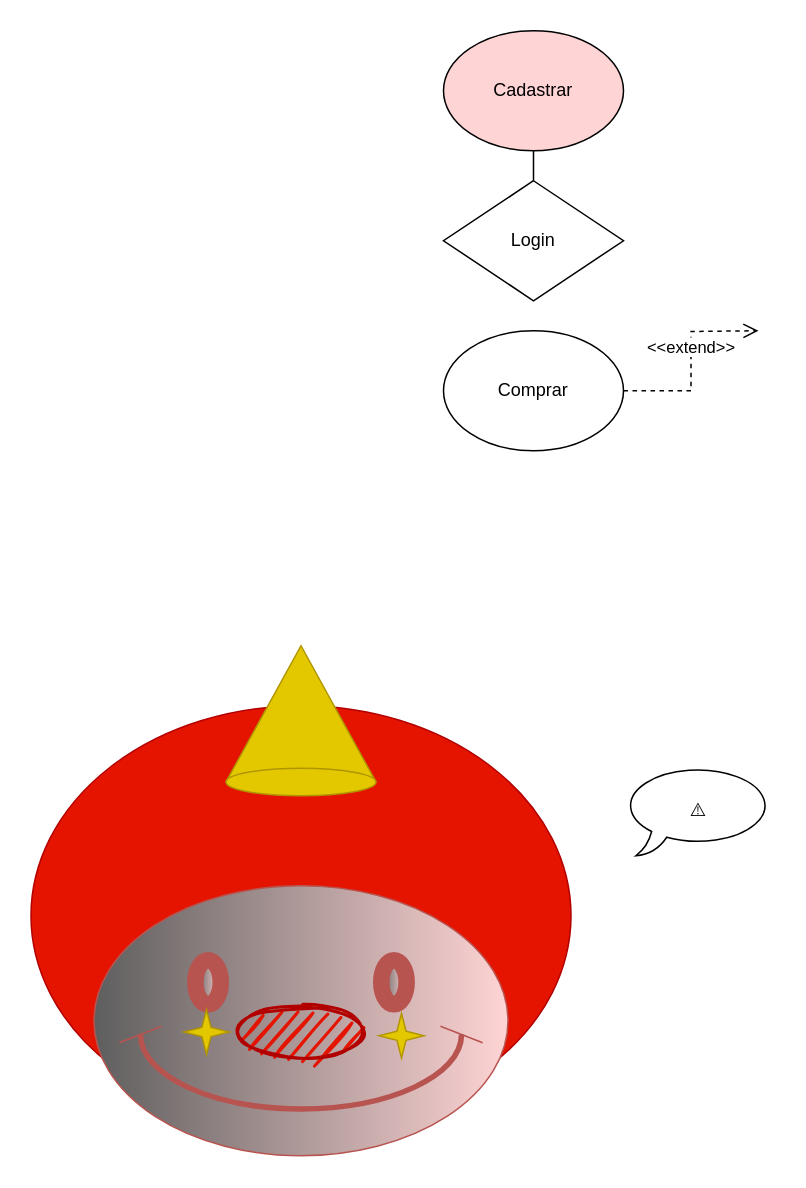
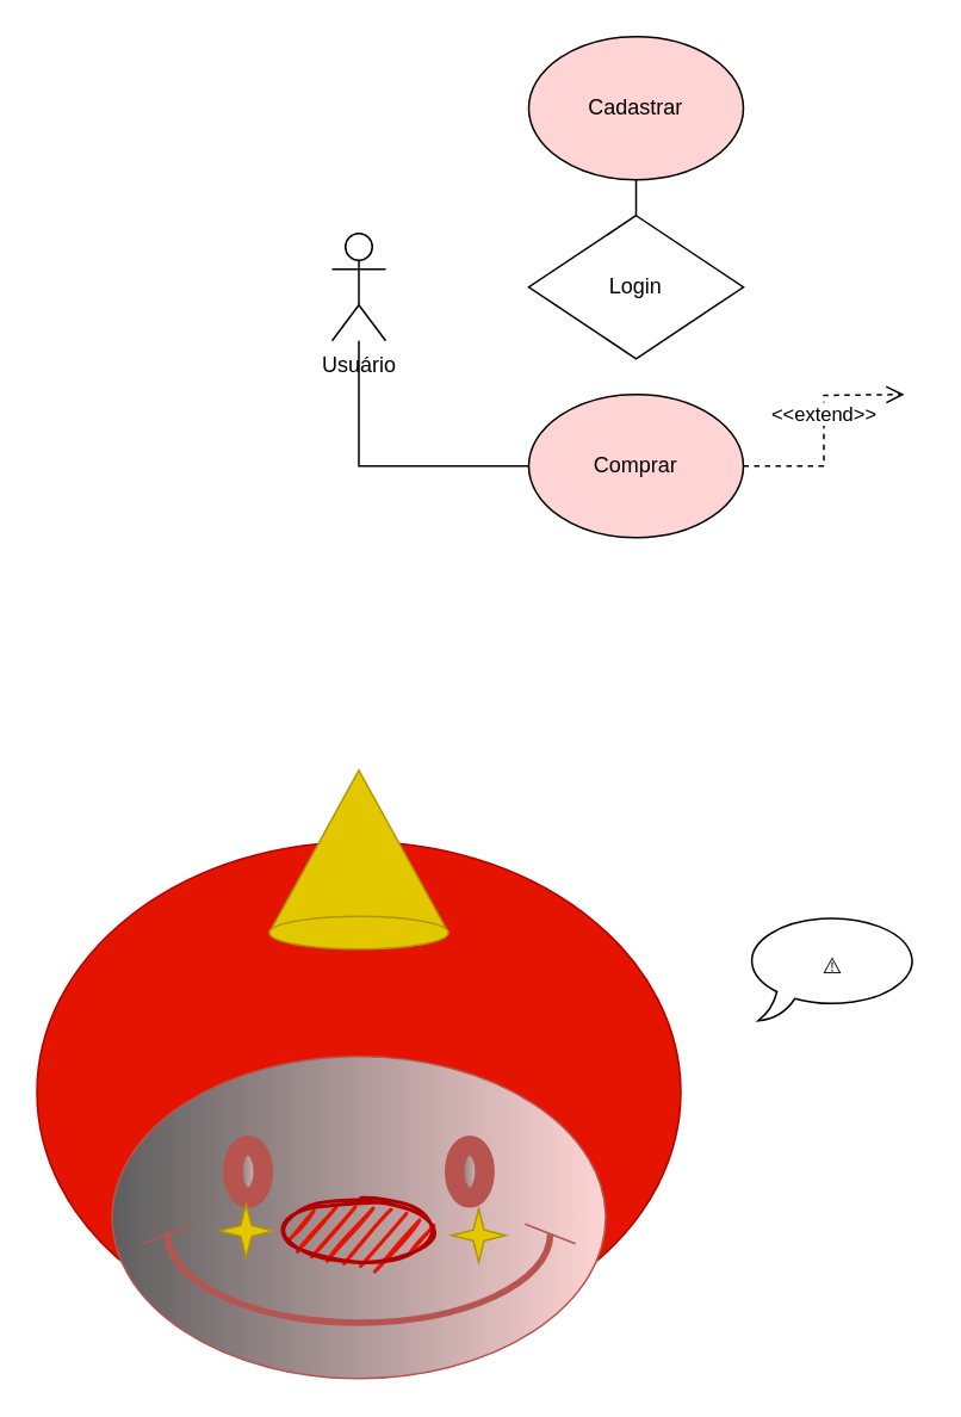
  <mxCell id="0" />
  <mxCell id="1" parent="0" />
+ <mxCell id="2" value="Usuário" style="shape=umlActor;verticalLabelPosition=bottom;verticalAlign=top;html=1;outlineConnect=0;" vertex="1" parent="1"><mxGeometry x="185" y="130" width="30" height="60" as="geometry" /></mxCell>
  <mxCell id="3" style="rounded=0;orthogonalLoop=1;jettySize=auto;html=1;edgeStyle=orthogonalEdgeStyle;elbow=vertical;endArrow=none;endFill=0;" edge="1" parent="1" source="4" target="5"><mxGeometry relative="1" as="geometry" /></mxCell>
  <mxCell id="4" value="Cadastrar" style="ellipse;whiteSpace=wrap;html=1;fillColor=#ffd4d4;" vertex="1" parent="1"><mxGeometry x="295" y="20" width="120" height="80" as="geometry" /></mxCell>
  <mxCell id="5" value="Login" style="rhombus;whiteSpace=wrap;html=1;" vertex="1" parent="1"><mxGeometry x="295" y="120" width="120" height="80" as="geometry" /></mxCell>
- <mxCell id="7" value="Comprar" style="ellipse;whiteSpace=wrap;html=1;" vertex="1" parent="1"><mxGeometry x="295" y="220" width="120" height="80" as="geometry" /></mxCell>
+ <mxCell id="6" style="edgeStyle=orthogonalEdgeStyle;rounded=0;orthogonalLoop=1;jettySize=auto;html=1;endArrow=none;endFill=0;" edge="1" parent="1" source="7" target="2"><mxGeometry relative="1" as="geometry" /></mxCell>
+ <mxCell id="7" value="Comprar" style="ellipse;whiteSpace=wrap;html=1;fillColor=#ffd4d4;" vertex="1" parent="1"><mxGeometry x="295" y="220" width="120" height="80" as="geometry" /></mxCell>
  <mxCell id="8" value="&amp;lt;&amp;lt;extend&amp;gt;&amp;gt;" style="html=1;verticalAlign=bottom;endArrow=open;dashed=1;endSize=8;rounded=0;exitX=1;exitY=0.5;exitDx=0;exitDy=0;edgeStyle=orthogonalEdgeStyle;" edge="1" parent="1" source="7"><mxGeometry relative="1" as="geometry"><mxPoint x="385" y="240" as="sourcePoint" /><mxPoint x="505" y="220" as="targetPoint" /></mxGeometry></mxCell>
  <mxCell id="9" value="⚠️" style="whiteSpace=wrap;html=1;shape=mxgraph.basic.oval_callout" vertex="1" parent="1"><mxGeometry x="415" y="510" width="100" height="60" as="geometry" /></mxCell>
  <mxCell id="10" value="" style="group" vertex="1" connectable="0" parent="1"><mxGeometry x="20" y="430" width="360" height="340" as="geometry" /></mxCell>
  <mxCell id="11" value="" style="ellipse;whiteSpace=wrap;html=1;fillColor=#e51400;fontColor=#ffffff;strokeColor=#B20000;" vertex="1" parent="10"><mxGeometry y="40" width="360" height="280" as="geometry" /></mxCell>
  <mxCell id="12" value="" style="verticalLabelPosition=bottom;verticalAlign=top;html=1;shape=mxgraph.basic.smiley;fillColor=#FFD4D4;strokeColor=#b85450;fillStyle=auto;gradientColor=#5E5E5E;gradientDirection=west;" vertex="1" parent="10"><mxGeometry x="42" y="160" width="276" height="180" as="geometry" /></mxCell>
  <mxCell id="13" value="" style="ellipse;whiteSpace=wrap;html=1;strokeWidth=2;fillWeight=2;hachureGap=8;fillColor=#e51400;fillStyle=dots;sketch=1;fontColor=#ffffff;strokeColor=#B20000;" vertex="1" parent="10"><mxGeometry x="136" y="240" width="88" height="35" as="geometry" /></mxCell>
  <mxCell id="14" value="" style="verticalLabelPosition=bottom;verticalAlign=top;html=1;shape=mxgraph.basic.4_point_star_2;dx=0.8;fillColor=#e3c800;fontColor=#000000;strokeColor=#B09500;" vertex="1" parent="10"><mxGeometry x="102" y="242.5" width="30" height="30" as="geometry" /></mxCell>
  <mxCell id="15" value="" style="verticalLabelPosition=bottom;verticalAlign=top;html=1;shape=mxgraph.basic.4_point_star_2;dx=0.8;fillColor=#e3c800;fontColor=#000000;strokeColor=#B09500;" vertex="1" parent="10"><mxGeometry x="232" y="245" width="30" height="30" as="geometry" /></mxCell>
  <mxCell id="16" value="" style="verticalLabelPosition=bottom;verticalAlign=top;html=1;shape=mxgraph.basic.cone;fillColor=#e3c800;fontColor=#000000;strokeColor=#B09500;" vertex="1" parent="10"><mxGeometry x="130" width="100" height="100" as="geometry" /></mxCell>
